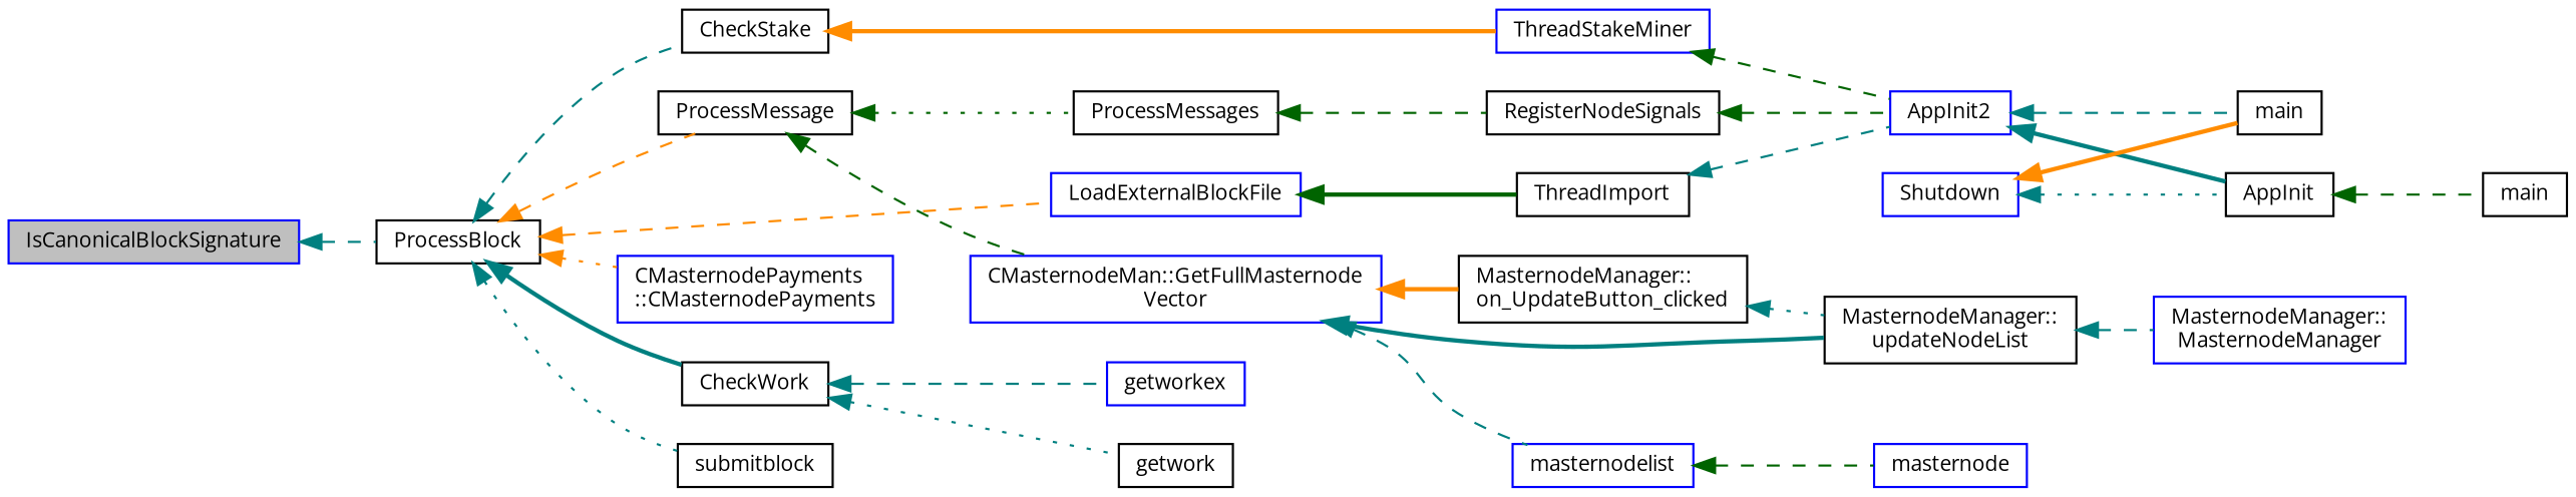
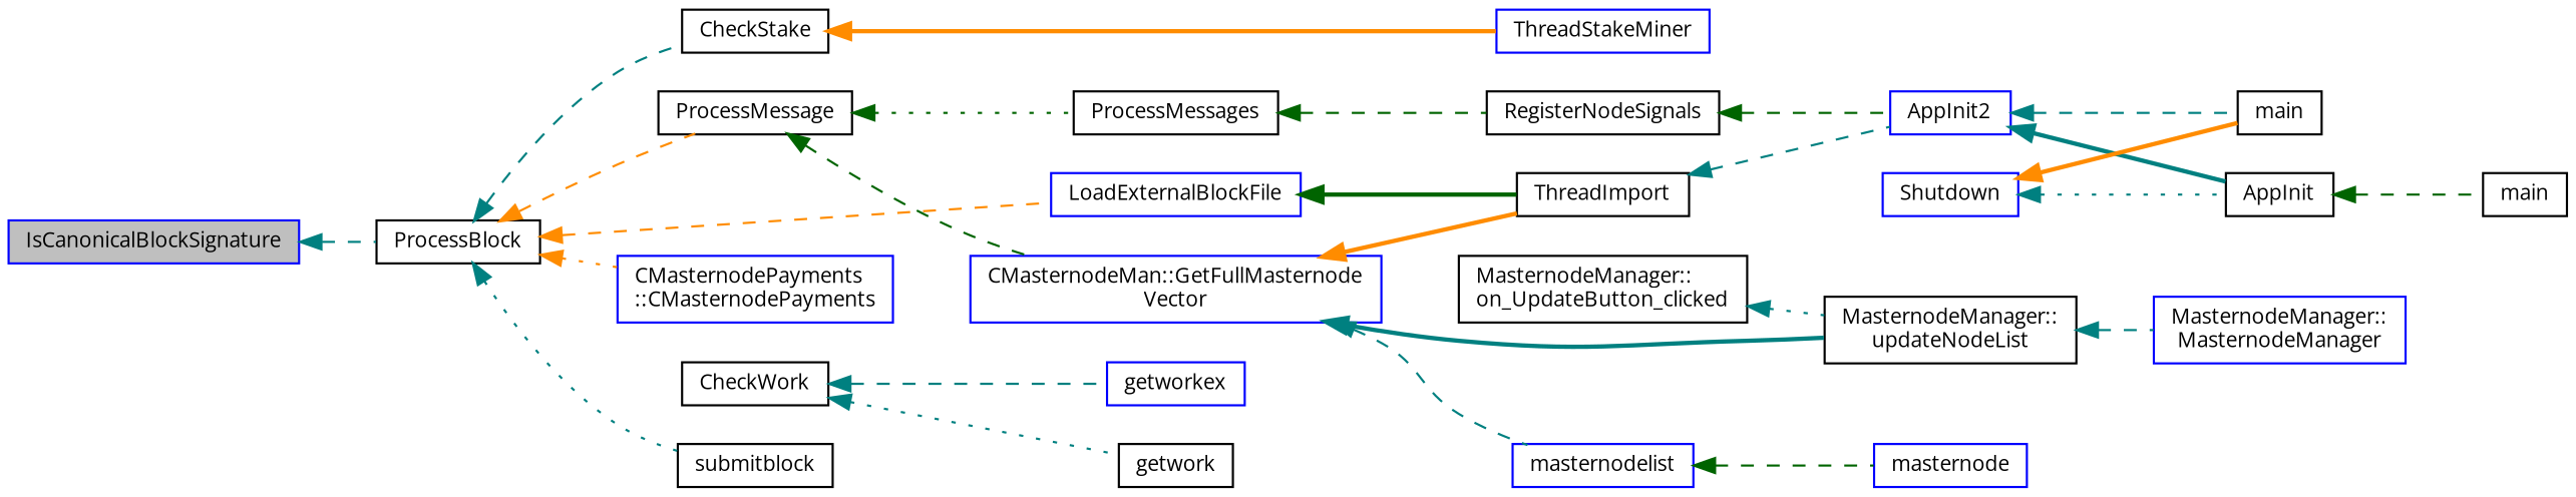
  digraph {
    fontname="Open Sans"
    rankdir=LR
    node [color=black fillcolor=white fontname="Open Sans" fontsize=10 shape=record style=filled]
    edge [color=teal dir=back fontname="Open Sans" fontsize=10 labelfontname=Helvetica labelfontsize=10 style=dashed]
    n1 [color=blue fillcolor=grey75 fontcolor=black height=0.2 label=IsCanonicalBlockSignature width=0.4]
    n2 [height=0.2 label=ProcessBlock width=0.4]
    n3 [color=blue height=0.2 label=LoadExternalBlockFile width=0.4]
    n4 [height=0.2 label=ProcessMessage width=0.4]
    n5 [color=blue height=0.2 label="CMasternodePayments\l::CMasternodePayments" width=0.4]
    n6 [height=0.2 label=CheckWork width=0.4]
    n7 [height=0.2 label=CheckStake width=0.4]
    n8 [height=0.2 label=submitblock width=0.4]
    n9 [height=0.2 label=ThreadImport width=0.4]
    n10 [height=0.2 label=ProcessMessages width=0.4]
    n11 [color=blue height=0.2 label="CMasternodeMan::GetFullMasternode\lVector" width=0.4]
    n12 [color=blue height=0.2 label=getworkex width=0.4]
    n13 [height=0.2 label=getwork width=0.4]
    n14 [color=blue height=0.2 label=ThreadStakeMiner width=0.4]
    n15 [color=blue height=0.2 label=AppInit2 width=0.4]
    n16 [height=0.2 label=AppInit width=0.4]
    n17 [height=0.2 label=main width=0.4]
    n18 [height=0.2 label=main width=0.4]
    n19 [height=0.2 label=RegisterNodeSignals width=0.4]
    n20 [height=0.2 label="MasternodeManager::\lupdateNodeList" width=0.4]
    n21 [height=0.2 label="MasternodeManager::\lon_UpdateButton_clicked" width=0.4]
    n22 [color=blue height=0.2 label=masternodelist width=0.4]
    n23 [color=blue height=0.2 label=Shutdown width=0.4]
    n24 [color=blue height=0.2 label="MasternodeManager::\lMasternodeManager" width=0.4]
    n25 [color=blue height=0.2 label=masternode width=0.4]
    n1 -> n2
    n2 -> n3 [color=darkorange]
    n2 -> n4 [color=darkorange]
    n2 -> n5 [color=darkorange style=dotted]
-   n2 -> n6 [style=bold]
    n2 -> n7
    n2 -> n8 [style=dotted]
    n3 -> n9 [color=darkgreen style=bold]
    n4 -> n10 [color=darkgreen style=dotted]
    n4 -> n11 [color=darkgreen]
    n6 -> n12
    n6 -> n13 [style=dotted]
    n7 -> n14 [color=darkorange style=bold]
    n9 -> n15
    n10 -> n19 [color=darkgreen]
    n11 -> n20 [style=bold]
-   n11 -> n21 [color=darkorange style=bold]
+   n11 -> n9 [color=darkorange style=bold]
    n11 -> n22
-   n14 -> n15 [color=darkgreen]
    n15 -> n16 [style=bold]
    n15 -> n17
    n16 -> n18 [color=darkgreen]
    n19 -> n15 [color=darkgreen]
    n20 -> n24
    n21 -> n20 [style=dotted]
    n22 -> n25 [color=darkgreen]
    n23 -> n16 [style=dotted]
    n23 -> n17 [color=darkorange style=bold]
  }
